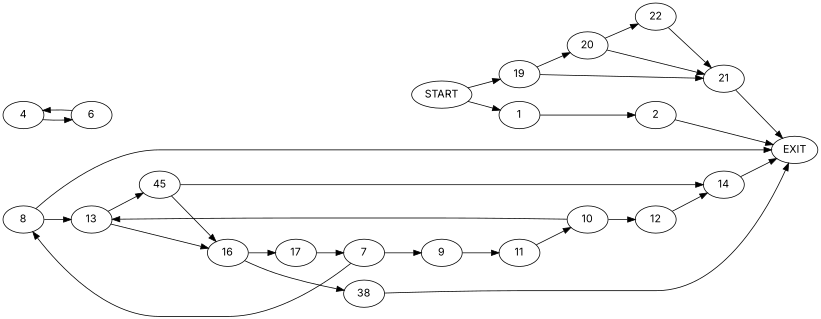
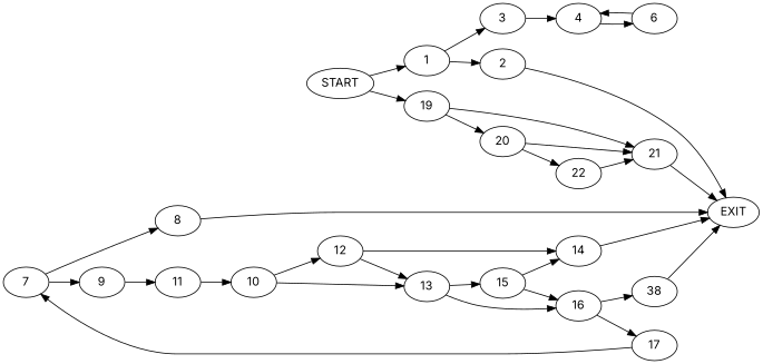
  digraph {
    fontname=Inter
    rankdir=LR
    node [fontname=Inter]
    edge [fontname=Inter]
    n1 [label=START]
    1
    19
    2
+   3
    20
    21
    n8 [label=EXIT]
    4
    6
    7
    8
    9
    11
    10
    12
    13
    14
-   15 [label=45]
+   15
    16
    17
    n22 [label=38]
    22
    n1 -> 1
    n1 -> 19
    1 -> 2
+   1 -> 3
    19 -> 20
    19 -> 21
    2 -> n8
+   3 -> 4
    20 -> 21
    20 -> 22
    21 -> n8
    4 -> 6
    6 -> 4
    7 -> 8
    7 -> 9
    8 -> n8
    9 -> 11
    11 -> 10
    10 -> 12
    10 -> 13
-   8 -> 13
+   12 -> 13
    12 -> 14
    13 -> 15
    13 -> 16
    14 -> n8
    15 -> 14
    15 -> 16
    16 -> 17
    16 -> n22
    17 -> 7
    n22 -> n8
    22 -> 21
  }
